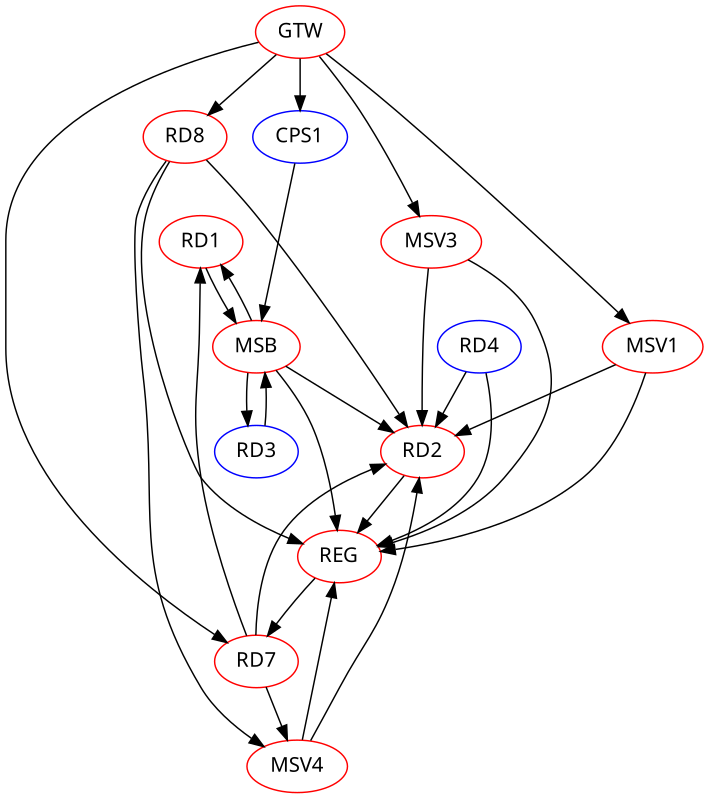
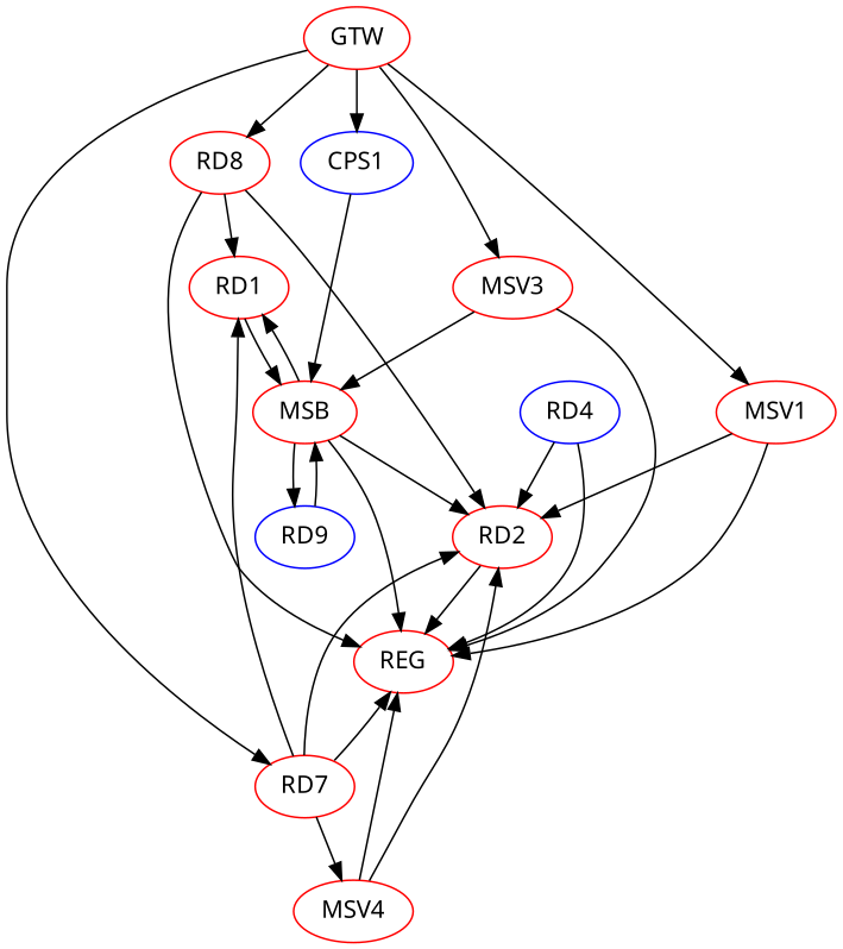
  strict digraph {
    fontname="Noto Sans"
    node [color=red fontname="Noto Sans"]
    edge [fontname="Noto Sans"]
    n1 [label=RD1]
    n2 [label=MSB]
    n3 [label=RD2]
    n4 [label=REG]
-   n5 [color=blue label=RD3]
+   n5 [color=blue label=RD9]
    n6 [color=blue label=RD4]
    n7 [label=RD7]
    n8 [label=MSV4]
    n9 [label=RD8]
    n10 [color=blue label=CPS1]
    n11 [label=GTW]
    n12 [label=MSV1]
    n13 [label=MSV3]
    n1 -> n2
    n2 -> n1
    n2 -> n3
    n2 -> n4
    n2 -> n5
    n3 -> n4
    n5 -> n2
    n6 -> n3
    n6 -> n4
    n7 -> n1
    n7 -> n3
-   n4 -> n7
+   n7 -> n4
    n7 -> n8
    n8 -> n3
    n8 -> n4
-   n9 -> n8
+   n9 -> n1
    n9 -> n3
    n9 -> n4
    n10 -> n2
    n11 -> n7
    n11 -> n9
    n11 -> n10
    n11 -> n12
    n11 -> n13
    n12 -> n3
    n12 -> n4
-   n13 -> n3
+   n13 -> n2
    n13 -> n4
  }
